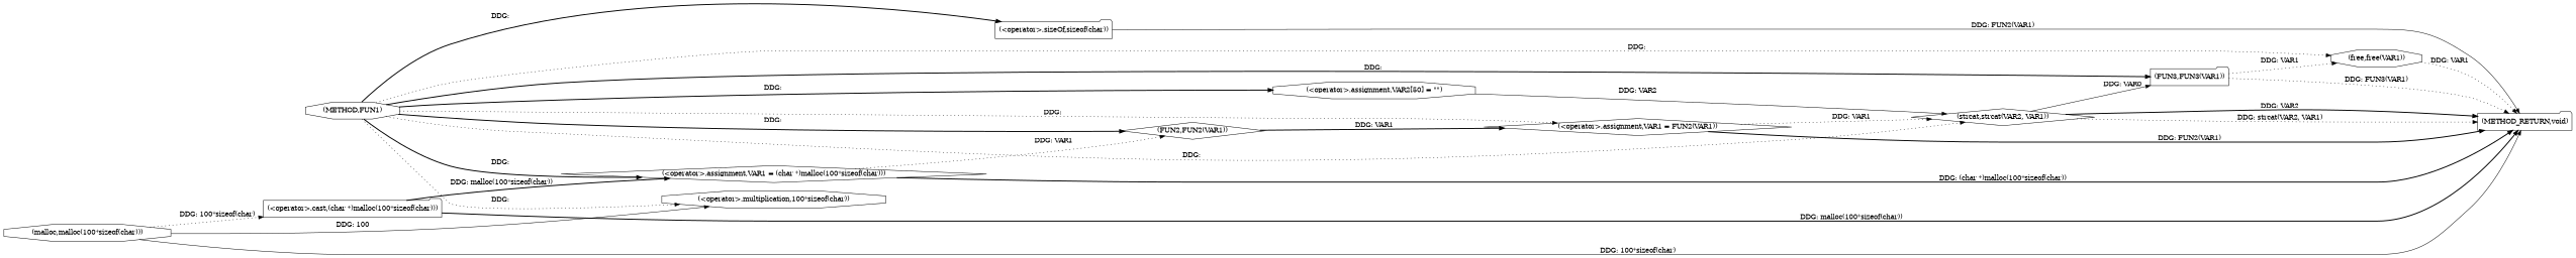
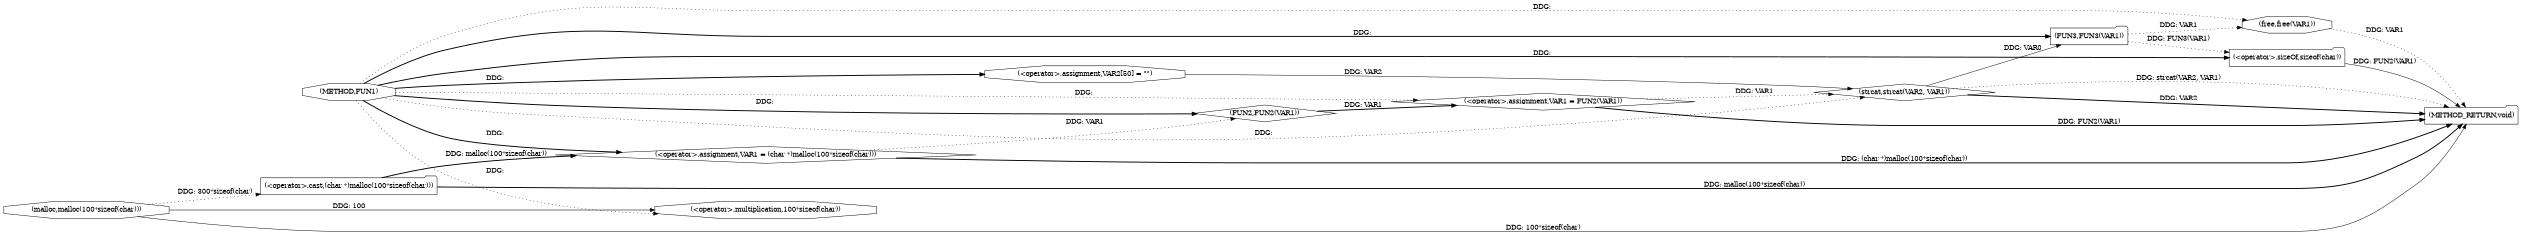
  digraph {
    rankdir=LR
    node [shape=octagon]
    edge [style=bold]
    n1 [label="(METHOD,FUN1)"]
    n2 [label="(<operator>.assignment,VAR1 = (char *)malloc(100*sizeof(char)))" shape=diamond]
    n3 [label="(<operator>.multiplication,100*sizeof(char))"]
    n4 [label="(<operator>.sizeOf,sizeof(char))" shape=folder]
    n5 [label="(<operator>.assignment,VAR1 = FUN2(VAR1))" shape=diamond]
    n6 [label="(FUN2,FUN2(VAR1))" shape=diamond]
    n7 [label="(<operator>.assignment,VAR2[50] = \"\")"]
    n8 [label="(strcat,strcat(VAR2, VAR1))" shape=diamond]
    n9 [label="(FUN3,FUN3(VAR1))" shape=folder]
    n10 [label="(free,free(VAR1))"]
    n11 [label="(METHOD_RETURN,void)" shape=folder]
    n12 [label="(<operator>.cast,(char *)malloc(100*sizeof(char)))" shape=folder]
    n13 [label="(malloc,malloc(100*sizeof(char)))"]
    n1 -> n2 [label="DDG: "]
    n1 -> n3 [label="DDG: " style=dotted]
    n1 -> n4 [label="DDG: "]
    n1 -> n5 [label="DDG: " style=dotted]
    n1 -> n6 [label="DDG: "]
    n1 -> n7 [label="DDG: "]
    n1 -> n8 [label="DDG: " style=dotted]
    n1 -> n9 [label="DDG: "]
    n1 -> n10 [label="DDG: " style=dotted]
    n2 -> n6 [label="DDG: VAR1" style=dotted]
    n2 -> n11 [label="DDG: (char *)malloc(100*sizeof(char))"]
    n4 -> n11 [label="DDG: FUN2(VAR1)" style=solid]
    n5 -> n8 [label="DDG: VAR1" style=dotted]
    n5 -> n11 [label="DDG: FUN2(VAR1)"]
    n6 -> n5 [label="DDG: VAR1"]
    n7 -> n8 [label="DDG: VAR2" style=solid]
    n8 -> n9 [label="DDG: VAR0" style=solid]
    n8 -> n11 [label="DDG: strcat(VAR2, VAR1)" style=dotted]
    n8 -> n11 [label="DDG: VAR2"]
    n9 -> n10 [label="DDG: VAR1" style=dotted]
-   n9 -> n11 [label="DDG: FUN3(VAR1)" style=dotted]
+   n9 -> n4 [label="DDG: FUN3(VAR1)" style=dotted]
    n10 -> n11 [label="DDG: VAR1" style=dotted]
    n12 -> n2 [label="DDG: malloc(100*sizeof(char))"]
    n12 -> n11 [label="DDG: malloc(100*sizeof(char))"]
    n13 -> n3 [label="DDG: 100" style=solid]
    n13 -> n11 [label="DDG: 100*sizeof(char)" style=solid]
-   n13 -> n12 [label="DDG: 100*sizeof(char)" style=dotted]
+   n13 -> n12 [label="DDG: 300*sizeof(char)" style=dotted]
  }
